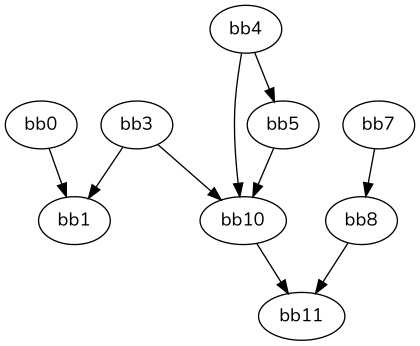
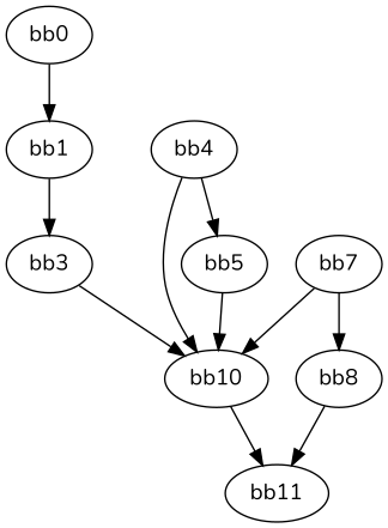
  digraph {
    fontname=Nunito
    node [fontname=Nunito]
    edge [fontname=Nunito]
    n1 [label="bb0\l"]
    n2 [label="bb1\l"]
    n3 [label="bb3\l"]
    n4 [label="bb10\l"]
    n5 [label="bb11\l"]
    n6 [label="bb4\l"]
    n7 [label="bb5\l"]
    n8 [label="bb7\l"]
    n9 [label="bb8\l"]
    n1 -> n2
-   n3 -> n2
+   n2 -> n3
    n3 -> n4
    n4 -> n5
    n6 -> n4
    n6 -> n7
    n7 -> n4
+   n8 -> n4
    n8 -> n9
    n9 -> n5
  }
